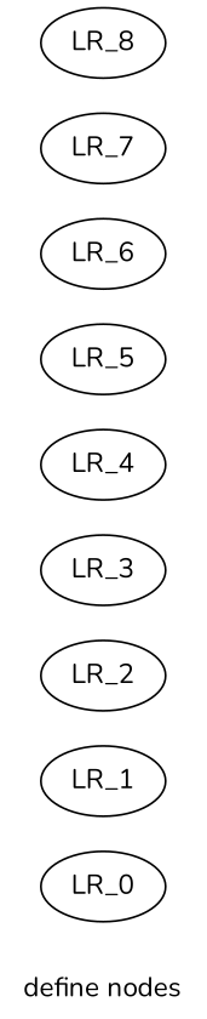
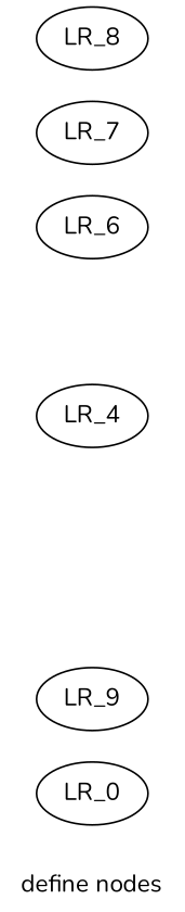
  digraph {
    label="define nodes"
    rankdir=LR
    fontname=Nunito
    node [fontname=Nunito]
    n1 [label=LR_0]
-   n2 [label=LR_1]
-   n3 [label=LR_2]
-   n4 [label=LR_3]
+   n2 [label=LR_9]
    n5 [label=LR_4]
-   n6 [label=LR_5]
    n7 [label=LR_6]
    n8 [label=LR_7]
    n9 [label=LR_8]
  }
